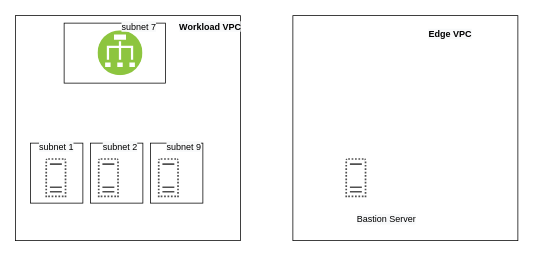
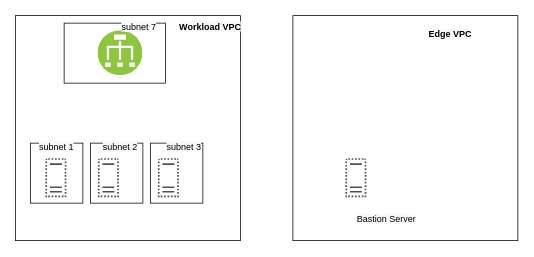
  <mxCell id="0" />
  <mxCell id="1" parent="0" />
  <mxCell id="2" value="" style="aspect=fixed;perimeter=ellipsePerimeter;html=1;align=center;shadow=0;dashed=0;fontColor=#4277BB;labelBackgroundColor=#ffffff;fontSize=12;spacingTop=3;image;image=img/lib/ibm/vpc/LoadBalancer.svg;" vertex="1" parent="1"><mxGeometry x="130" y="40" width="60" height="60" as="geometry" /></mxCell>
  <mxCell id="3" value="" style="whiteSpace=wrap;html=1;aspect=fixed;fillColor=none;" vertex="1" parent="1"><mxGeometry x="20" y="20" width="300" height="300" as="geometry" /></mxCell>
  <mxCell id="4" value="&lt;span style=&quot;color: rgb(0, 0, 0); font-family: Helvetica; font-size: 12px; font-style: normal; font-variant-ligatures: normal; font-variant-caps: normal; letter-spacing: normal; orphans: 2; text-align: center; text-indent: 0px; text-transform: none; widows: 2; word-spacing: 0px; -webkit-text-stroke-width: 0px; background-color: rgb(248, 249, 250); text-decoration-thickness: initial; text-decoration-style: initial; text-decoration-color: initial; float: none; display: inline !important;&quot;&gt;&lt;b&gt;Workload VPC&lt;/b&gt;&lt;/span&gt;" style="text;html=1;strokeColor=none;fillColor=none;align=center;verticalAlign=middle;whiteSpace=wrap;rounded=0;" vertex="1" parent="1"><mxGeometry x="230" y="20" width="100" height="30" as="geometry" /></mxCell>
  <mxCell id="5" value="" style="sketch=0;pointerEvents=1;shadow=0;dashed=0;html=1;strokeColor=none;fillColor=#505050;labelPosition=center;verticalLabelPosition=bottom;verticalAlign=top;outlineConnect=0;align=center;shape=mxgraph.office.servers.virtual_server;" vertex="1" parent="1"><mxGeometry x="60" y="210" width="28" height="52" as="geometry" /></mxCell>
  <mxCell id="6" value="" style="sketch=0;pointerEvents=1;shadow=0;dashed=0;html=1;strokeColor=none;fillColor=#505050;labelPosition=center;verticalLabelPosition=bottom;verticalAlign=top;outlineConnect=0;align=center;shape=mxgraph.office.servers.virtual_server;" vertex="1" parent="1"><mxGeometry x="130" y="210" width="28" height="52" as="geometry" /></mxCell>
  <mxCell id="7" value="" style="sketch=0;pointerEvents=1;shadow=0;dashed=0;html=1;strokeColor=none;fillColor=#505050;labelPosition=center;verticalLabelPosition=bottom;verticalAlign=top;outlineConnect=0;align=center;shape=mxgraph.office.servers.virtual_server;" vertex="1" parent="1"><mxGeometry x="210" y="210" width="28" height="52" as="geometry" /></mxCell>
  <mxCell id="8" value="" style="whiteSpace=wrap;html=1;aspect=fixed;fillColor=none;" vertex="1" parent="1"><mxGeometry x="390" y="20" width="300" height="300" as="geometry" /></mxCell>
  <mxCell id="9" value="&lt;span style=&quot;color: rgb(0, 0, 0); font-family: Helvetica; font-size: 12px; font-style: normal; font-variant-ligatures: normal; font-variant-caps: normal; letter-spacing: normal; orphans: 2; text-align: center; text-indent: 0px; text-transform: none; widows: 2; word-spacing: 0px; -webkit-text-stroke-width: 0px; background-color: rgb(248, 249, 250); text-decoration-thickness: initial; text-decoration-style: initial; text-decoration-color: initial; float: none; display: inline !important;&quot;&gt;&lt;b&gt;Edge VPC&lt;/b&gt;&lt;/span&gt;" style="text;html=1;strokeColor=none;fillColor=none;align=center;verticalAlign=middle;whiteSpace=wrap;rounded=0;" vertex="1" parent="1"><mxGeometry x="550" y="30" width="100" height="30" as="geometry" /></mxCell>
  <mxCell id="10" value="" style="sketch=0;pointerEvents=1;shadow=0;dashed=0;html=1;strokeColor=none;fillColor=#505050;labelPosition=center;verticalLabelPosition=bottom;verticalAlign=top;outlineConnect=0;align=center;shape=mxgraph.office.servers.virtual_server;" vertex="1" parent="1"><mxGeometry x="460" y="210" width="28" height="52" as="geometry" /></mxCell>
  <mxCell id="11" value="&lt;span style=&quot;color: rgb(0, 0, 0); font-family: Helvetica; font-size: 12px; font-style: normal; font-variant-ligatures: normal; font-variant-caps: normal; font-weight: 400; letter-spacing: normal; orphans: 2; text-align: center; text-indent: 0px; text-transform: none; widows: 2; word-spacing: 0px; -webkit-text-stroke-width: 0px; background-color: rgb(248, 249, 250); text-decoration-thickness: initial; text-decoration-style: initial; text-decoration-color: initial; float: none; display: inline !important;&quot;&gt;Bastion Server&lt;/span&gt;" style="text;html=1;strokeColor=none;fillColor=none;align=center;verticalAlign=middle;whiteSpace=wrap;rounded=0;" vertex="1" parent="1"><mxGeometry x="440" y="277" width="150" height="30" as="geometry" /></mxCell>
  <mxCell id="12" value="" style="rounded=0;whiteSpace=wrap;html=1;fillColor=none;" vertex="1" parent="1"><mxGeometry x="40" y="190" width="70" height="80" as="geometry" /></mxCell>
  <mxCell id="13" value="" style="rounded=0;whiteSpace=wrap;html=1;fillColor=none;" vertex="1" parent="1"><mxGeometry x="120" y="190" width="70" height="80" as="geometry" /></mxCell>
  <mxCell id="14" value="" style="rounded=0;whiteSpace=wrap;html=1;fillColor=none;" vertex="1" parent="1"><mxGeometry x="200" y="190" width="70" height="80" as="geometry" /></mxCell>
  <mxCell id="15" value="&lt;span style=&quot;color: rgb(0, 0, 0); font-family: Helvetica; font-size: 12px; font-style: normal; font-variant-ligatures: normal; font-variant-caps: normal; font-weight: 400; letter-spacing: normal; orphans: 2; text-align: center; text-indent: 0px; text-transform: none; widows: 2; word-spacing: 0px; -webkit-text-stroke-width: 0px; background-color: rgb(248, 249, 250); text-decoration-thickness: initial; text-decoration-style: initial; text-decoration-color: initial; float: none; display: inline !important;&quot;&gt;subnet 1&lt;/span&gt;" style="text;html=1;strokeColor=none;fillColor=none;align=center;verticalAlign=middle;whiteSpace=wrap;rounded=0;" vertex="1" parent="1"><mxGeometry x="50" y="190" width="50" height="10" as="geometry" /></mxCell>
  <mxCell id="16" value="&lt;span style=&quot;color: rgb(0, 0, 0); font-family: Helvetica; font-size: 12px; font-style: normal; font-variant-ligatures: normal; font-variant-caps: normal; font-weight: 400; letter-spacing: normal; orphans: 2; text-align: center; text-indent: 0px; text-transform: none; widows: 2; word-spacing: 0px; -webkit-text-stroke-width: 0px; background-color: rgb(248, 249, 250); text-decoration-thickness: initial; text-decoration-style: initial; text-decoration-color: initial; float: none; display: inline !important;&quot;&gt;subnet 2&lt;/span&gt;" style="text;html=1;strokeColor=none;fillColor=none;align=center;verticalAlign=middle;whiteSpace=wrap;rounded=0;" vertex="1" parent="1"><mxGeometry x="135" y="190" width="50" height="10" as="geometry" /></mxCell>
- <mxCell id="17" value="&lt;span style=&quot;color: rgb(0, 0, 0); font-family: Helvetica; font-size: 12px; font-style: normal; font-variant-ligatures: normal; font-variant-caps: normal; font-weight: 400; letter-spacing: normal; orphans: 2; text-align: center; text-indent: 0px; text-transform: none; widows: 2; word-spacing: 0px; -webkit-text-stroke-width: 0px; background-color: rgb(248, 249, 250); text-decoration-thickness: initial; text-decoration-style: initial; text-decoration-color: initial; float: none; display: inline !important;&quot;&gt;subnet 9&lt;/span&gt;" style="text;html=1;strokeColor=none;fillColor=none;align=center;verticalAlign=middle;whiteSpace=wrap;rounded=0;" vertex="1" parent="1"><mxGeometry x="220" y="190" width="50" height="10" as="geometry" /></mxCell>
+ <mxCell id="17" value="&lt;span style=&quot;color: rgb(0, 0, 0); font-family: Helvetica; font-size: 12px; font-style: normal; font-variant-ligatures: normal; font-variant-caps: normal; font-weight: 400; letter-spacing: normal; orphans: 2; text-align: center; text-indent: 0px; text-transform: none; widows: 2; word-spacing: 0px; -webkit-text-stroke-width: 0px; background-color: rgb(248, 249, 250); text-decoration-thickness: initial; text-decoration-style: initial; text-decoration-color: initial; float: none; display: inline !important;&quot;&gt;subnet 3&lt;/span&gt;" style="text;html=1;strokeColor=none;fillColor=none;align=center;verticalAlign=middle;whiteSpace=wrap;rounded=0;" vertex="1" parent="1"><mxGeometry x="220" y="190" width="50" height="10" as="geometry" /></mxCell>
  <mxCell id="18" value="" style="rounded=0;whiteSpace=wrap;html=1;fillColor=none;" vertex="1" parent="1"><mxGeometry x="85" y="30" width="135" height="80" as="geometry" /></mxCell>
  <mxCell id="19" value="&lt;span style=&quot;color: rgb(0, 0, 0); font-family: Helvetica; font-size: 12px; font-style: normal; font-variant-ligatures: normal; font-variant-caps: normal; font-weight: 400; letter-spacing: normal; orphans: 2; text-align: center; text-indent: 0px; text-transform: none; widows: 2; word-spacing: 0px; -webkit-text-stroke-width: 0px; background-color: rgb(248, 249, 250); text-decoration-thickness: initial; text-decoration-style: initial; text-decoration-color: initial; float: none; display: inline !important;&quot;&gt;subnet 7&lt;/span&gt;" style="text;html=1;strokeColor=none;fillColor=none;align=center;verticalAlign=middle;whiteSpace=wrap;rounded=0;" vertex="1" parent="1"><mxGeometry x="160" y="30" width="50" height="10" as="geometry" /></mxCell>
